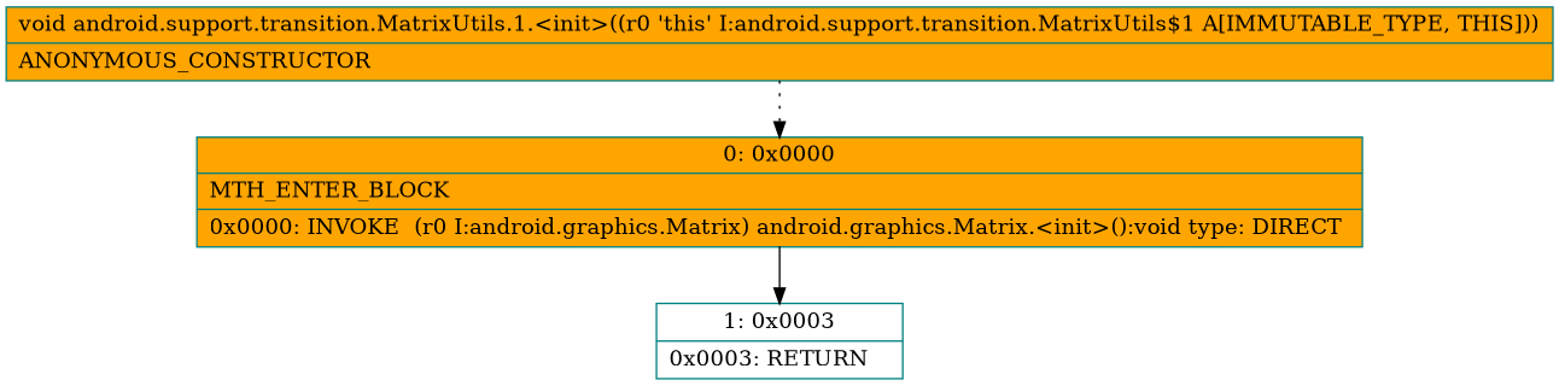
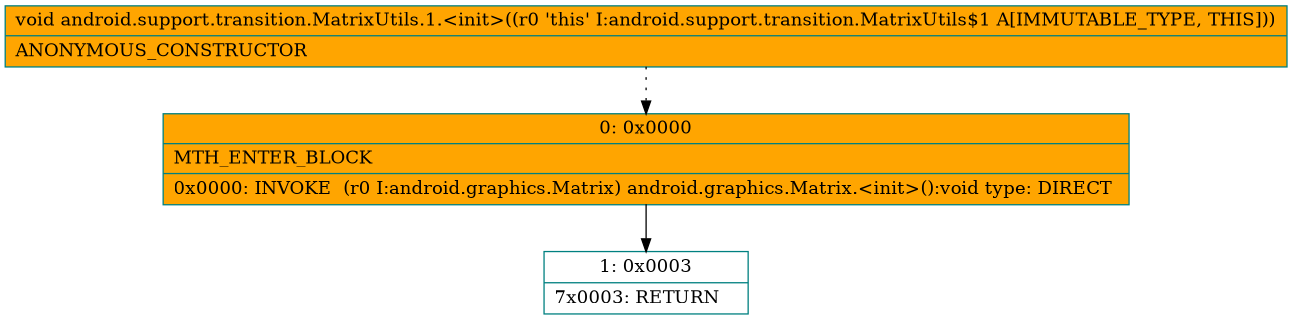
  digraph {
    node [shape=record style=filled fillcolor=orange color=teal]
    n1 [label="{0\:\ 0x0000|MTH_ENTER_BLOCK\l|0x0000: INVOKE  (r0 I:android.graphics.Matrix) android.graphics.Matrix.\<init\>():void type: DIRECT \l}"]
-   n2 [label="{1\:\ 0x0003|0x0003: RETURN   \l}" fillcolor=white]
+   n2 [label="{1\:\ 0x0003|7x0003: RETURN   \l}" fillcolor=white]
    n3 [label="{void android.support.transition.MatrixUtils.1.\<init\>((r0 'this' I:android.support.transition.MatrixUtils$1 A[IMMUTABLE_TYPE, THIS]))  | ANONYMOUS_CONSTRUCTOR\l}"]
    n1 -> n2 [style=solid]
    n3 -> n1 [style=dotted]
  }
